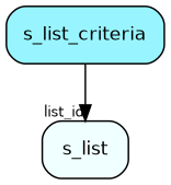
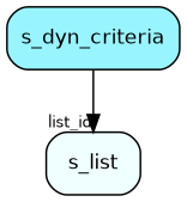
  digraph {
    node [fontname=Helvetica fontsize=12 shape=box style="rounded, filled"]
-   s_dyn_criteria [fillcolor=cadetblue1 label=s_list_criteria]
+   s_dyn_criteria [fillcolor=cadetblue1]
    s_list [fillcolor=azure1]
    s_dyn_criteria -> s_list [fontname=Helvetica fontsize=9 headlabel=list_id]
  }
